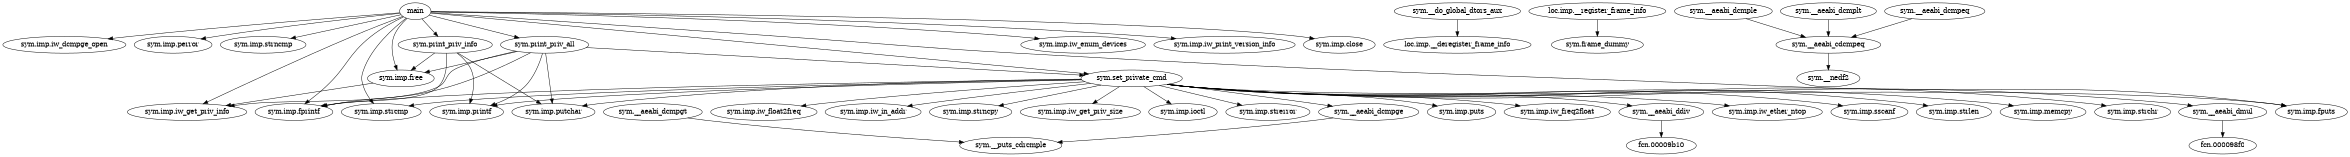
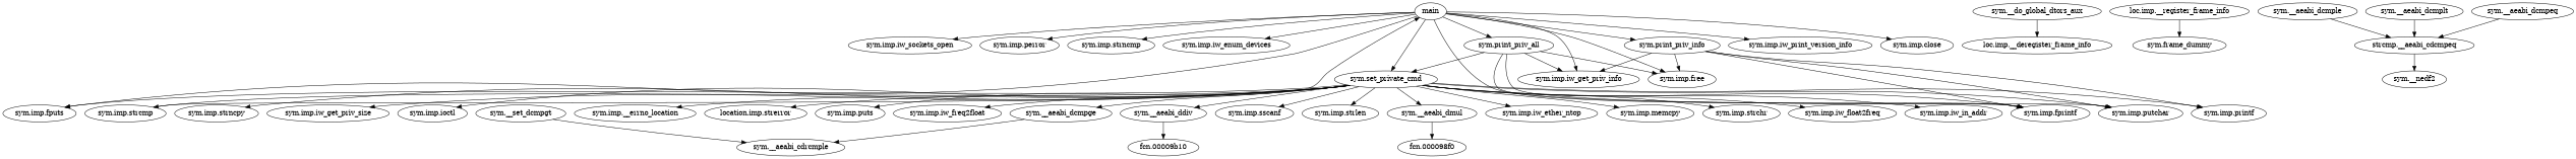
  digraph {
    n1 [label=main]
-   n2 [label="sym.imp.iw_dcmpge_open"]
+   n2 [label="sym.imp.iw_sockets_open"]
    n3 [label="sym.imp.perror"]
    n4 [label="sym.imp.strncmp"]
    n5 [label="sym.imp.strcmp"]
    n6 [label="sym.imp.iw_enum_devices"]
    n7 [label="sym.imp.fputs"]
    n8 [label="sym.imp.iw_print_version_info"]
    n9 [label="sym.print_priv_info"]
    n10 [label="sym.print_priv_all"]
    n11 [label="sym.imp.iw_get_priv_info"]
    n12 [label="sym.imp.fprintf"]
    n13 [label="sym.imp.free"]
    n14 [label="sym.set_private_cmd"]
    n15 [label="sym.imp.close"]
    n16 [label="sym.imp.printf"]
    n17 [label="sym.imp.putchar"]
    n18 [label="sym.imp.sscanf"]
    n19 [label="sym.imp.strlen"]
    n20 [label="sym.imp.memcpy"]
    n21 [label="sym.imp.strchr"]
    n22 [label="sym.__aeabi_dmul"]
    n23 [label="sym.imp.iw_float2freq"]
    n24 [label="sym.imp.iw_in_addr"]
    n25 [label="sym.imp.strncpy"]
    n26 [label="sym.imp.iw_get_priv_size"]
    n27 [label="sym.imp.ioctl"]
-   n29 [label="sym.imp.strerror"]
+   n28 [label="sym.imp.__errno_location"]
+   n29 [label="location.imp.strerror"]
    n30 [label="sym.imp.puts"]
    n31 [label="sym.imp.iw_freq2float"]
    n32 [label="sym.__aeabi_dcmpge"]
    n33 [label="sym.__aeabi_ddiv"]
    n34 [label="sym.imp.iw_ether_ntop"]
    n35 [label="fcn.000098f0"]
-   n36 [label="sym.__puts_cdrcmple"]
+   n36 [label="sym.__aeabi_cdrcmple"]
    n37 [label="fcn.00009b10"]
    n38 [label="sym.__do_global_dtors_aux"]
    n39 [label="loc.imp.__deregister_frame_info"]
    n40 [label="sym.frame_dummy"]
    n41 [label="loc.imp.__register_frame_info"]
    n42 [label="sym.__aeabi_dcmple"]
-   n43 [label="sym.__aeabi_cdcmpeq"]
+   n43 [label="strcmp.__aeabi_cdcmpeq"]
    n44 [label="sym.__nedf2"]
    n45 [label="sym.__aeabi_dcmplt"]
-   n46 [label="sym.__aeabi_dcmpgt"]
+   n46 [label="sym.__set_dcmpgt"]
    n47 [label="sym.__aeabi_dcmpeq"]
    n1 -> n2
    n1 -> n3
    n1 -> n4
-   n1 -> n5
+   n5 -> n1
    n1 -> n6
    n1 -> n7
    n1 -> n8
    n1 -> n9
    n1 -> n10
    n1 -> n11
    n1 -> n12
    n1 -> n13
    n1 -> n14
    n1 -> n15
-   n13 -> n11
+   n9 -> n11
    n9 -> n12
    n9 -> n13
    n9 -> n16
    n9 -> n17
    n10 -> n11
    n10 -> n12
    n10 -> n13
    n10 -> n14
-   n10 -> n16
    n10 -> n17
    n14 -> n5
    n14 -> n7
    n14 -> n12
    n14 -> n16
    n14 -> n17
    n14 -> n18
    n14 -> n19
    n14 -> n20
    n14 -> n21
    n14 -> n22
    n14 -> n23
    n14 -> n24
    n14 -> n25
    n14 -> n26
    n14 -> n27
+   n14 -> n28
    n14 -> n29
    n14 -> n30
    n14 -> n31
    n14 -> n32
    n14 -> n33
    n14 -> n34
    n22 -> n35
    n32 -> n36
    n33 -> n37
    n38 -> n39
    n41 -> n40
    n42 -> n43
    n43 -> n44
    n45 -> n43
    n46 -> n36
    n47 -> n43
  }
